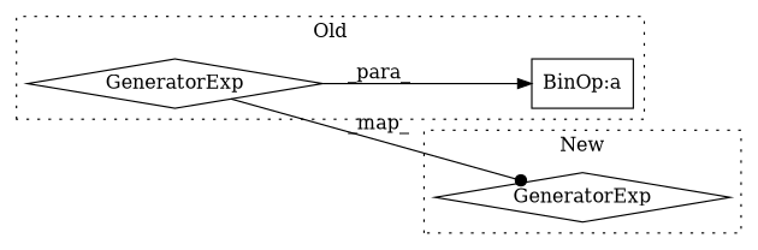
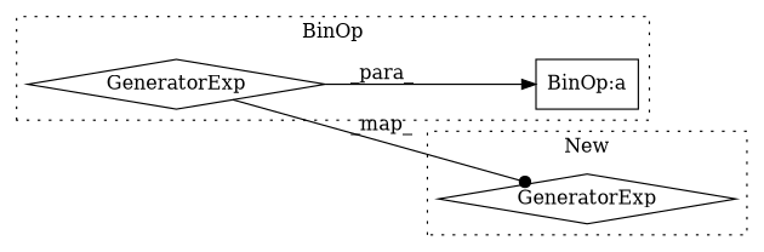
  digraph {
    rankdir=LR
    node [a=55 shape=diamond]
    n1 [l=15 label=GeneratorExp s=7640]
    n2 [a=82 l=3 label="BinOp:a" s=7268 shape=box]
    n3 [l=11 label=GeneratorExp s=7729]
    subgraph cluster_1 {
-     label=Old
+     label=BinOp
      style=dotted
      n1
      n2
    }
    subgraph cluster_2 {
      label=New
      style=dotted
      n3
    }
    n1 -> n2 [label=_para_ arrowhead=normal]
    n1 -> n3 [label=_map_ arrowhead=dot]
  }
